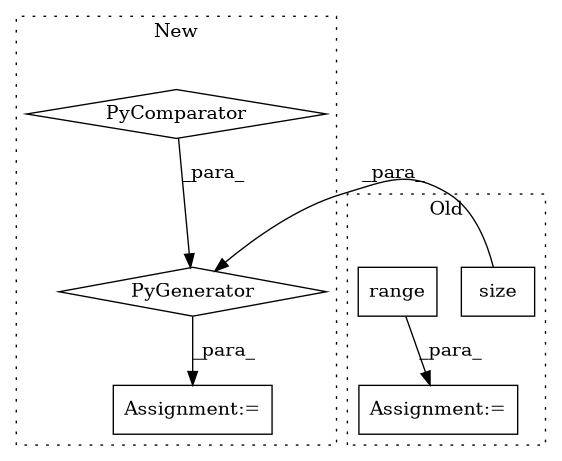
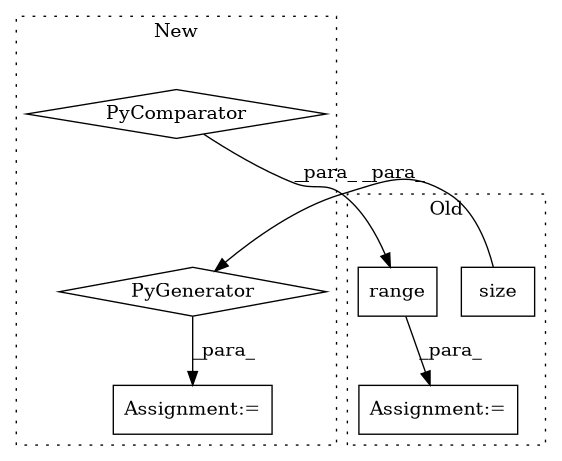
  digraph {
    node [a=32 shape=box]
    n1 [l="5,1" label=size s="646,666"]
    n2 [a=7 l=33 label="Assignment:=" s=1045]
    n3 [l="6,1" label=range s="1052,1068"]
    n4 [a=107 l=117 label=PyGenerator s=837 shape=diamond]
    n5 [a=113 l=36 label=PyComparator s=912 shape=diamond]
    n6 [a=7 l=1 label="Assignment:=" s=817]
    subgraph cluster_1 {
      label=Old
      style=dotted
      n1
      n2
      n3
    }
    subgraph cluster_2 {
      label=New
      style=dotted
      n4
      n5
      n6
    }
    n1 -> n4 [label=_para_]
    n3 -> n2 [label=_para_]
    n4 -> n6 [label=_para_]
-   n5 -> n4 [label=_para_]
+   n5 -> n3 [label=_para_]
  }
